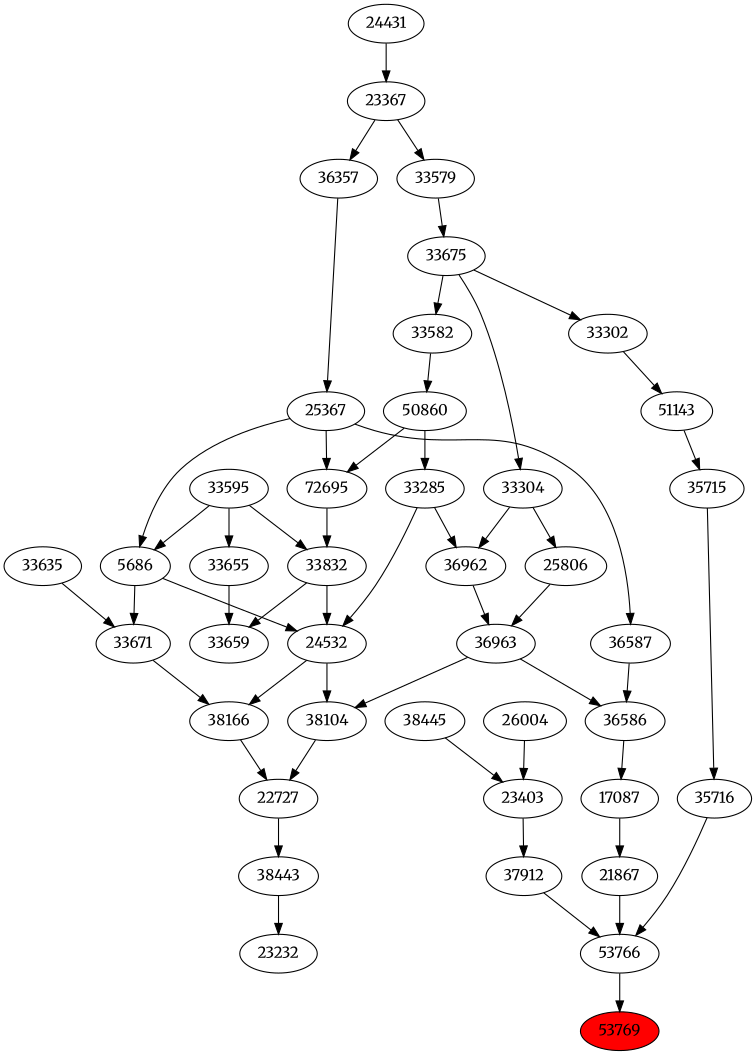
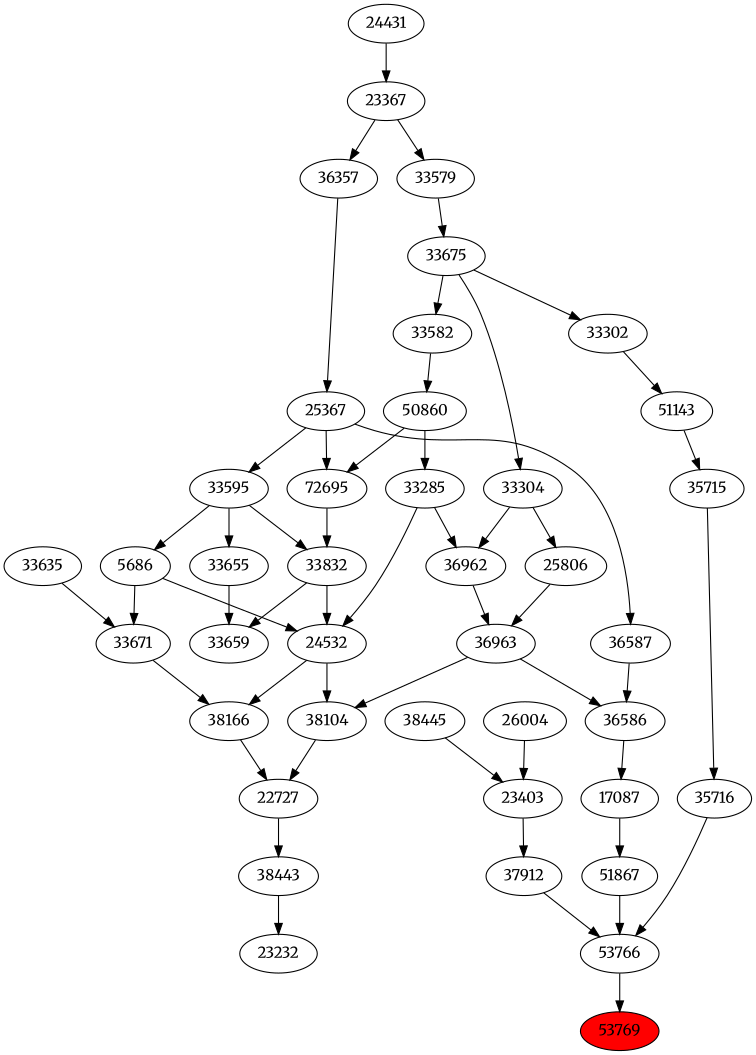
  strict digraph {
    fontname=Merriweather
    node [fontname=Merriweather]
    edge [fontname=Merriweather]
    n1 [fillcolor=red label=53769 style=filled]
    n2 [label=53766]
    n3 [label=35716]
    n4 [label=37912]
-   n5 [label=21867]
+   n5 [label=51867]
    n6 [label=35715]
    n7 [label=23403]
    n8 [label=17087]
    n9 [label=51143]
    n10 [label=38445]
    n11 [label=26004]
    n12 [label=36586]
    n13 [label=33302]
    n14 [label=23232]
    n15 [label=33659]
    n16 [label=36587]
    n17 [label=36963]
    n18 [label=38104]
    n19 [label=22727]
    n20 [label=33675]
    n21 [label=33304]
    n22 [label=33582]
    n23 [label=36962]
    n24 [label=25806]
    n25 [label=50860]
    n26 [label=38443]
    n27 [label=33655]
    n28 [label=33832]
    n29 [label=24532]
    n30 [label=38166]
    n31 [label=72695]
    n32 [label=33579]
    n33 [label=33595]
    n34 [label=5686]
    n35 [label=33671]
    n36 [label=33635]
    n37 [label=33285]
    n38 [label=25367]
    n39 [label=23367]
    n40 [label=36357]
    n41 [label=24431]
    n2 -> n1
    n3 -> n2
    n4 -> n2
    n5 -> n2
    n6 -> n3
    n7 -> n4
    n8 -> n5
    n9 -> n6
    n10 -> n7
    n11 -> n7
    n12 -> n8
    n13 -> n9
    n16 -> n12
    n17 -> n12
    n17 -> n18
    n18 -> n19
    n19 -> n26
    n20 -> n13
    n20 -> n21
    n20 -> n22
    n21 -> n23
    n21 -> n24
    n22 -> n25
    n23 -> n17
    n24 -> n17
    n25 -> n31
    n25 -> n37
    n26 -> n14
    n27 -> n15
    n28 -> n15
    n28 -> n29
    n29 -> n18
    n29 -> n30
    n30 -> n19
    n31 -> n28
    n32 -> n20
    n33 -> n27
    n33 -> n28
    n33 -> n34
    n34 -> n29
    n34 -> n35
    n35 -> n30
    n36 -> n35
    n37 -> n23
    n37 -> n29
    n38 -> n16
    n38 -> n31
-   n38 -> n34
+   n38 -> n33
    n39 -> n32
    n39 -> n40
    n40 -> n38
    n41 -> n39
  }
